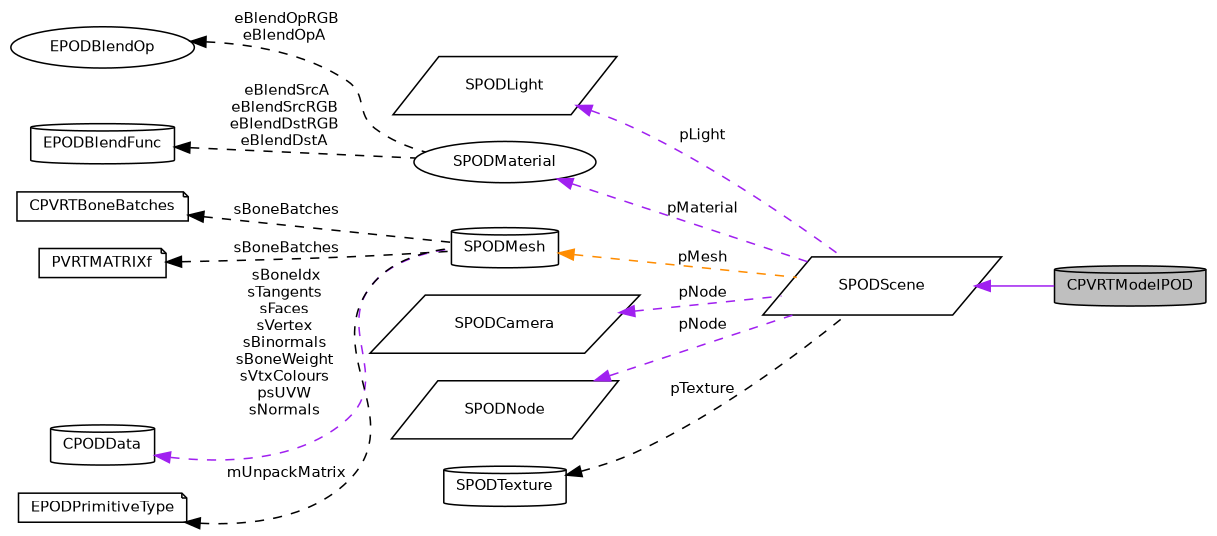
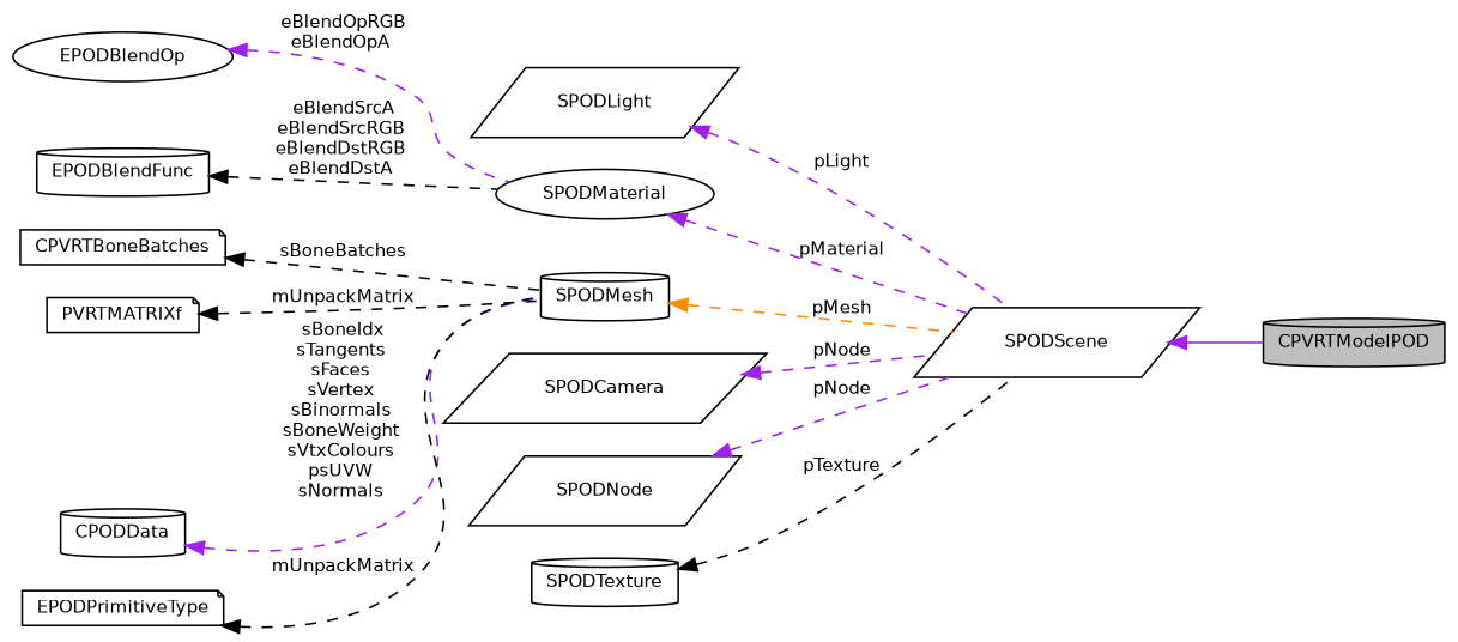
  digraph {
    rankdir=LR
    node [color=black fillcolor=white fontname=Helvetica fontsize=10 shape=cylinder style=filled]
    edge [color=purple dir=back fontname=Helvetica fontsize=10 labelfontname=Helvetica labelfontsize=10 style=dashed]
    n1 [fillcolor=grey75 fontcolor=black height=0.2 label=CPVRTModelPOD width=0.4]
    n2 [height=0.2 label=SPODScene shape=parallelogram width=0.4]
    n3 [height=0.2 label=SPODLight shape=parallelogram width=0.4]
    n4 [height=0.2 label=SPODMaterial shape=ellipse width=0.4]
    n5 [height=0.2 label=EPODBlendOp shape=ellipse width=0.4]
    n6 [height=0.2 label=EPODBlendFunc width=0.4]
    n7 [height=0.2 label=SPODMesh width=0.4]
    n8 [height=0.2 label=CPVRTBoneBatches shape=note width=0.4]
    n9 [height=0.2 label=PVRTMATRIXf shape=note width=0.4]
    n10 [height=0.2 label=CPODData width=0.4]
    n11 [height=0.2 label=EPODPrimitiveType shape=note width=0.4]
    n12 [height=0.2 label=SPODCamera shape=parallelogram width=0.4]
    n13 [height=0.2 label=SPODNode shape=parallelogram width=0.4]
    n14 [height=0.2 label=SPODTexture width=0.4]
    n2 -> n1 [style=solid]
    n3 -> n2 [label=" pLight"]
    n4 -> n2 [label=" pMaterial"]
-   n5 -> n4 [color=black label=" eBlendOpRGB\neBlendOpA"]
+   n5 -> n4 [label=" eBlendOpRGB\neBlendOpA"]
    n6 -> n4 [color=black label=" eBlendSrcA\neBlendSrcRGB\neBlendDstRGB\neBlendDstA"]
    n7 -> n2 [color=darkorange label=" pMesh"]
    n8 -> n7 [color=black label=" sBoneBatches"]
-   n9 -> n7 [color=black label=" sBoneBatches"]
+   n9 -> n7 [color=black label=" mUnpackMatrix"]
    n10 -> n7 [label=" sBoneIdx\nsTangents\nsFaces\nsVertex\nsBinormals\nsBoneWeight\nsVtxColours\npsUVW\nsNormals"]
    n11 -> n7 [color=black label=" mUnpackMatrix"]
    n12 -> n2 [label=" pNode"]
    n13 -> n2 [label=" pNode"]
    n14 -> n2 [color=black label=" pTexture"]
  }
